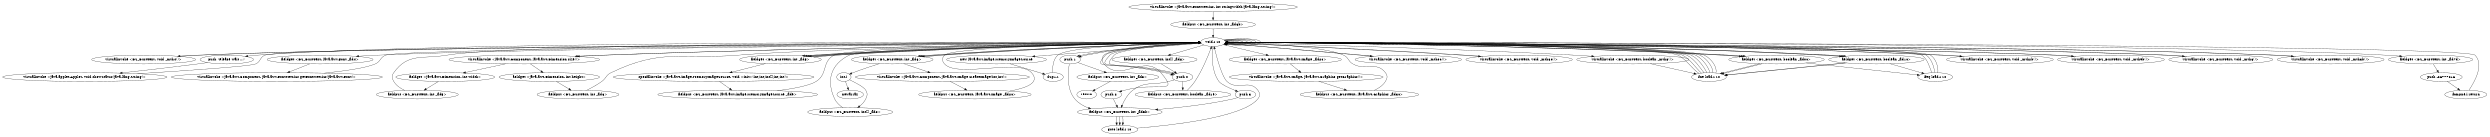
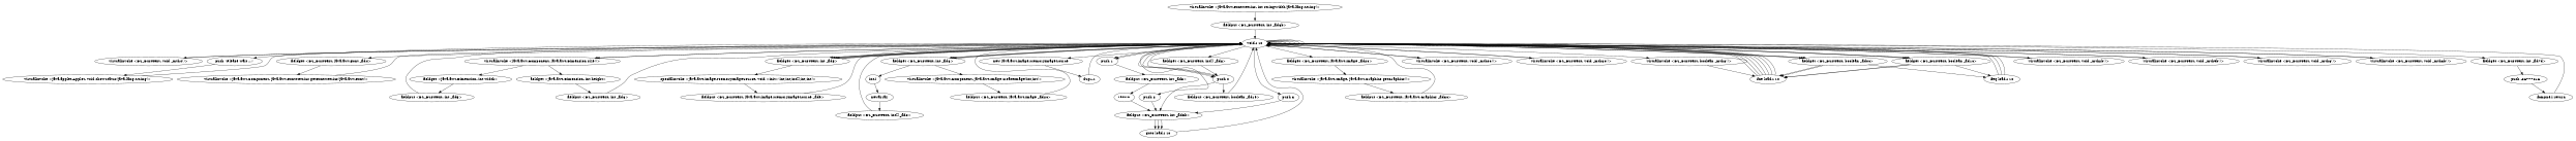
  digraph {
    n1 [label="void.r r0"]
    "virtualinvoke <DS_DustText: void _mth4()>"
    "push \"Please wait ...\""
    "fieldget <DS_DustText: java.awt.Font _fld4>"
    "virtualinvoke <java.awt.Component: java.awt.Dimension size()>"
    "fieldget <DS_DustText: int _fld5>"
    "fieldget <DS_DustText: int _fld6>"
    "new java.awt.image.MemoryImageSource"
    "fieldget <DS_DustText: int[] _fld8>"
    "push 0"
    "fieldget <DS_DustText: java.awt.Image _fld2c>"
    "virtualinvoke <DS_DustText: void _mth0c()>"
    "virtualinvoke <DS_DustText: void _mth3c()>"
    "fieldget <DS_DustText: boolean _fld0c>"
    "fieldget <DS_DustText: boolean _fld1c>"
    "virtualinvoke <DS_DustText: void _mth2b()>"
    "virtualinvoke <DS_DustText: void _mth9b()>"
    "virtualinvoke <DS_DustText: boolean _mth8()>"
    "virtualinvoke <DS_DustText: void _mth6()>"
    "virtualinvoke <DS_DustText: void _mth3b()>"
    "fieldget <DS_DustText: int _fld7d>"
    "push 1"
    "push 2"
    "push 3"
    "virtualinvoke <java.applet.Applet: void showStatus(java.lang.String)>"
    "virtualinvoke <java.awt.Component: java.awt.FontMetrics getFontMetrics(java.awt.Font)>"
    "fieldget <java.awt.Dimension: int width>"
    "fieldget <java.awt.Dimension: int height>"
    "specialinvoke <java.awt.image.MemoryImageSource: void <init>(int,int,int[],int,int)>"
    n30 [label="int.i"]
    "virtualinvoke <java.awt.Component: java.awt.Image createImage(int,int)>"
    "dup1.r"
    "fieldput <DS_DustText: int _fld5b>"
    "fieldput <DS_DustText: boolean _fld1e>"
    "virtualinvoke <java.awt.Image: java.awt.Graphics getGraphics()>"
    "ifne load.r r0"
    "ifeq load.r r0"
    n38 [label="push -26777216"]
    "fieldput <DS_DustText: int _fld3>"
    "virtualinvoke <java.awt.FontMetrics: int stringWidth(java.lang.String)>"
    "fieldput <DS_DustText: int _fld6b>"
    "fieldput <DS_DustText: int _fld5>"
    "fieldput <DS_DustText: int _fld6>"
    "fieldput <DS_DustText: java.awt.image.MemoryImageSource _fld9>"
    newarray
    "fieldput <DS_DustText: java.awt.Image _fld2c>"
    "fieldput <DS_DustText: int[] _fld8>"
    "goto load.r r0"
    "fieldput <DS_DustText: java.awt.Graphics _fld3c>"
    "ifcmpne.i return"
    return
    n1 -> n1
    n1 -> n1
    n1 -> n1
    n1 -> n1
    n1 -> n1
    n1 -> n1
    n1 -> n1
    n1 -> n1
    n1 -> "virtualinvoke <DS_DustText: void _mth4()>"
    n1 -> "push \"Please wait ...\""
    n1 -> "fieldget <DS_DustText: java.awt.Font _fld4>"
    n1 -> "virtualinvoke <java.awt.Component: java.awt.Dimension size()>"
    n1 -> "virtualinvoke <java.awt.Component: java.awt.Dimension size()>"
    n1 -> "fieldget <DS_DustText: int _fld5>"
    n1 -> "fieldget <DS_DustText: int _fld5>"
    n1 -> "fieldget <DS_DustText: int _fld5>"
    n1 -> "fieldget <DS_DustText: int _fld5>"
    n1 -> "fieldget <DS_DustText: int _fld6>"
    n1 -> "fieldget <DS_DustText: int _fld6>"
    n1 -> "fieldget <DS_DustText: int _fld6>"
    n1 -> "new java.awt.image.MemoryImageSource"
    n1 -> "fieldget <DS_DustText: int[] _fld8>"
    n1 -> "push 0"
    n1 -> "push 0"
    n1 -> "fieldget <DS_DustText: java.awt.Image _fld2c>"
    n1 -> "virtualinvoke <DS_DustText: void _mth0c()>"
    n1 -> "virtualinvoke <DS_DustText: void _mth3c()>"
    n1 -> "fieldget <DS_DustText: boolean _fld0c>"
    n1 -> "fieldget <DS_DustText: boolean _fld0c>"
    n1 -> "fieldget <DS_DustText: boolean _fld0c>"
    n1 -> "fieldget <DS_DustText: boolean _fld1c>"
    n1 -> "fieldget <DS_DustText: boolean _fld1c>"
    n1 -> "fieldget <DS_DustText: boolean _fld1c>"
    n1 -> "virtualinvoke <DS_DustText: void _mth2b()>"
    n1 -> "virtualinvoke <DS_DustText: void _mth9b()>"
    n1 -> "virtualinvoke <DS_DustText: boolean _mth8()>"
    n1 -> "virtualinvoke <DS_DustText: void _mth6()>"
    n1 -> "virtualinvoke <DS_DustText: void _mth3b()>"
    n1 -> "fieldget <DS_DustText: int _fld7d>"
    n1 -> "push 1"
    n1 -> "push 1"
    n1 -> "push 2"
    n1 -> "push 3"
    "virtualinvoke <DS_DustText: void _mth4()>" -> n1
    "push \"Please wait ...\"" -> "virtualinvoke <java.applet.Applet: void showStatus(java.lang.String)>"
    "fieldget <DS_DustText: java.awt.Font _fld4>" -> "virtualinvoke <java.awt.Component: java.awt.FontMetrics getFontMetrics(java.awt.Font)>"
    "virtualinvoke <java.awt.Component: java.awt.Dimension size()>" -> "fieldget <java.awt.Dimension: int width>"
    "virtualinvoke <java.awt.Component: java.awt.Dimension size()>" -> "fieldget <java.awt.Dimension: int height>"
    "fieldget <DS_DustText: int _fld5>" -> n1
    "fieldget <DS_DustText: int _fld5>" -> n1
    "fieldget <DS_DustText: int _fld5>" -> n1
    "fieldget <DS_DustText: int _fld5>" -> "specialinvoke <java.awt.image.MemoryImageSource: void <init>(int,int,int[],int,int)>"
    "fieldget <DS_DustText: int _fld6>" -> n1
    "fieldget <DS_DustText: int _fld6>" -> n30
    "fieldget <DS_DustText: int _fld6>" -> "virtualinvoke <java.awt.Component: java.awt.Image createImage(int,int)>"
    "new java.awt.image.MemoryImageSource" -> "dup1.r"
    "fieldget <DS_DustText: int[] _fld8>" -> "push 0"
    "push 0" -> n1
    "push 0" -> "fieldput <DS_DustText: int _fld5b>"
    "push 0" -> "fieldput <DS_DustText: boolean _fld1e>"
    "fieldget <DS_DustText: java.awt.Image _fld2c>" -> "virtualinvoke <java.awt.Image: java.awt.Graphics getGraphics()>"
    "virtualinvoke <DS_DustText: void _mth0c()>" -> n1
    "virtualinvoke <DS_DustText: void _mth3c()>" -> n1
    "fieldget <DS_DustText: boolean _fld0c>" -> "ifne load.r r0"
    "fieldget <DS_DustText: boolean _fld0c>" -> "ifne load.r r0"
    "fieldget <DS_DustText: boolean _fld0c>" -> "ifeq load.r r0"
    "fieldget <DS_DustText: boolean _fld1c>" -> "ifne load.r r0"
    "fieldget <DS_DustText: boolean _fld1c>" -> "ifne load.r r0"
    "fieldget <DS_DustText: boolean _fld1c>" -> "ifeq load.r r0"
    "virtualinvoke <DS_DustText: void _mth2b()>" -> n1
    "virtualinvoke <DS_DustText: void _mth9b()>" -> n1
    "virtualinvoke <DS_DustText: boolean _mth8()>" -> "ifne load.r r0"
    "virtualinvoke <DS_DustText: void _mth6()>" -> n1
    "virtualinvoke <DS_DustText: void _mth3b()>" -> n1
    "fieldget <DS_DustText: int _fld7d>" -> n38
-   "push 1" -> "fieldput <DS_DustText: int _fld5b>"
+   return -> "fieldput <DS_DustText: int _fld5b>"
    "push 1" -> "fieldput <DS_DustText: int _fld3>"
    "push 2" -> "fieldput <DS_DustText: int _fld5b>"
    "push 3" -> "fieldput <DS_DustText: int _fld5b>"
    "virtualinvoke <java.applet.Applet: void showStatus(java.lang.String)>" -> n1
    "virtualinvoke <java.awt.Component: java.awt.FontMetrics getFontMetrics(java.awt.Font)>" -> n1
    "fieldget <java.awt.Dimension: int width>" -> "fieldput <DS_DustText: int _fld5>"
    "fieldget <java.awt.Dimension: int height>" -> "fieldput <DS_DustText: int _fld6>"
    "specialinvoke <java.awt.image.MemoryImageSource: void <init>(int,int,int[],int,int)>" -> "fieldput <DS_DustText: java.awt.image.MemoryImageSource _fld9>"
    n30 -> newarray
    "virtualinvoke <java.awt.Component: java.awt.Image createImage(int,int)>" -> "fieldput <DS_DustText: java.awt.Image _fld2c>"
    "dup1.r" -> n1
    "fieldput <DS_DustText: int _fld5b>" -> "goto load.r r0"
    "fieldput <DS_DustText: int _fld5b>" -> "goto load.r r0"
    "fieldput <DS_DustText: int _fld5b>" -> "goto load.r r0"
    "fieldput <DS_DustText: boolean _fld1e>" -> n1
    "virtualinvoke <java.awt.Image: java.awt.Graphics getGraphics()>" -> "fieldput <DS_DustText: java.awt.Graphics _fld3c>"
    "ifne load.r r0" -> n1
    "ifne load.r r0" -> n1
    "ifne load.r r0" -> n1
    "ifne load.r r0" -> n1
    "ifne load.r r0" -> n1
    "ifne load.r r0" -> n1
    "ifne load.r r0" -> n1
    "ifeq load.r r0" -> n1
    "ifeq load.r r0" -> n1
    "ifeq load.r r0" -> n1
    n38 -> "ifcmpne.i return"
    "fieldput <DS_DustText: int _fld3>" -> return
    "virtualinvoke <java.awt.FontMetrics: int stringWidth(java.lang.String)>" -> "fieldput <DS_DustText: int _fld6b>"
    "fieldput <DS_DustText: int _fld6b>" -> n1
    "fieldput <DS_DustText: int _fld5>" -> n1
    "fieldput <DS_DustText: int _fld6>" -> n1
    "fieldput <DS_DustText: java.awt.image.MemoryImageSource _fld9>" -> n1
-   n30 -> "fieldput <DS_DustText: int[] _fld8>"
+   newarray -> "fieldput <DS_DustText: int[] _fld8>"
    "fieldput <DS_DustText: java.awt.Image _fld2c>" -> n1
    "fieldput <DS_DustText: int[] _fld8>" -> n1
    "goto load.r r0" -> n1
    "fieldput <DS_DustText: java.awt.Graphics _fld3c>" -> n1
    "ifcmpne.i return" -> n1
  }
